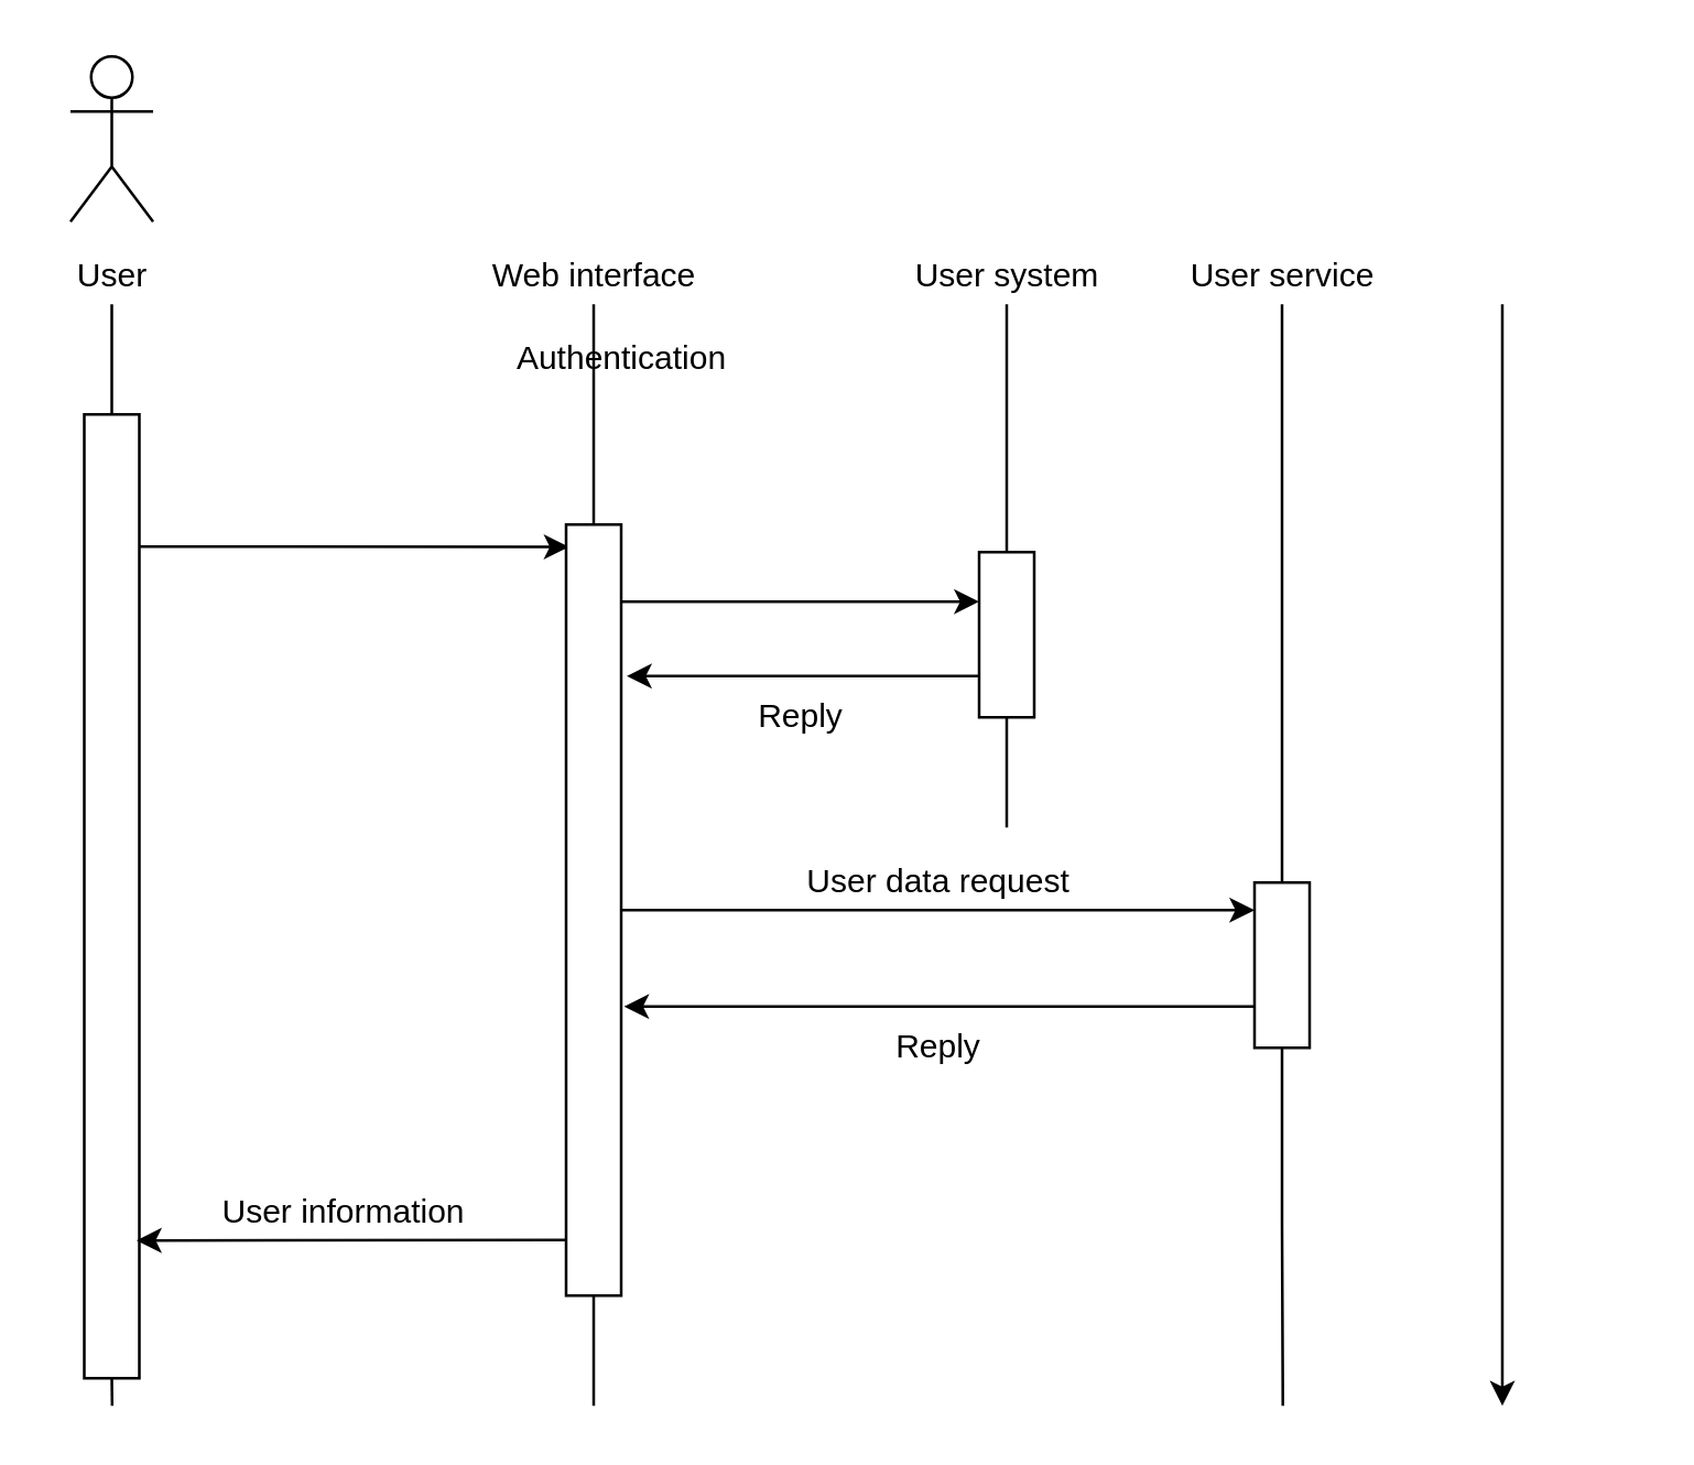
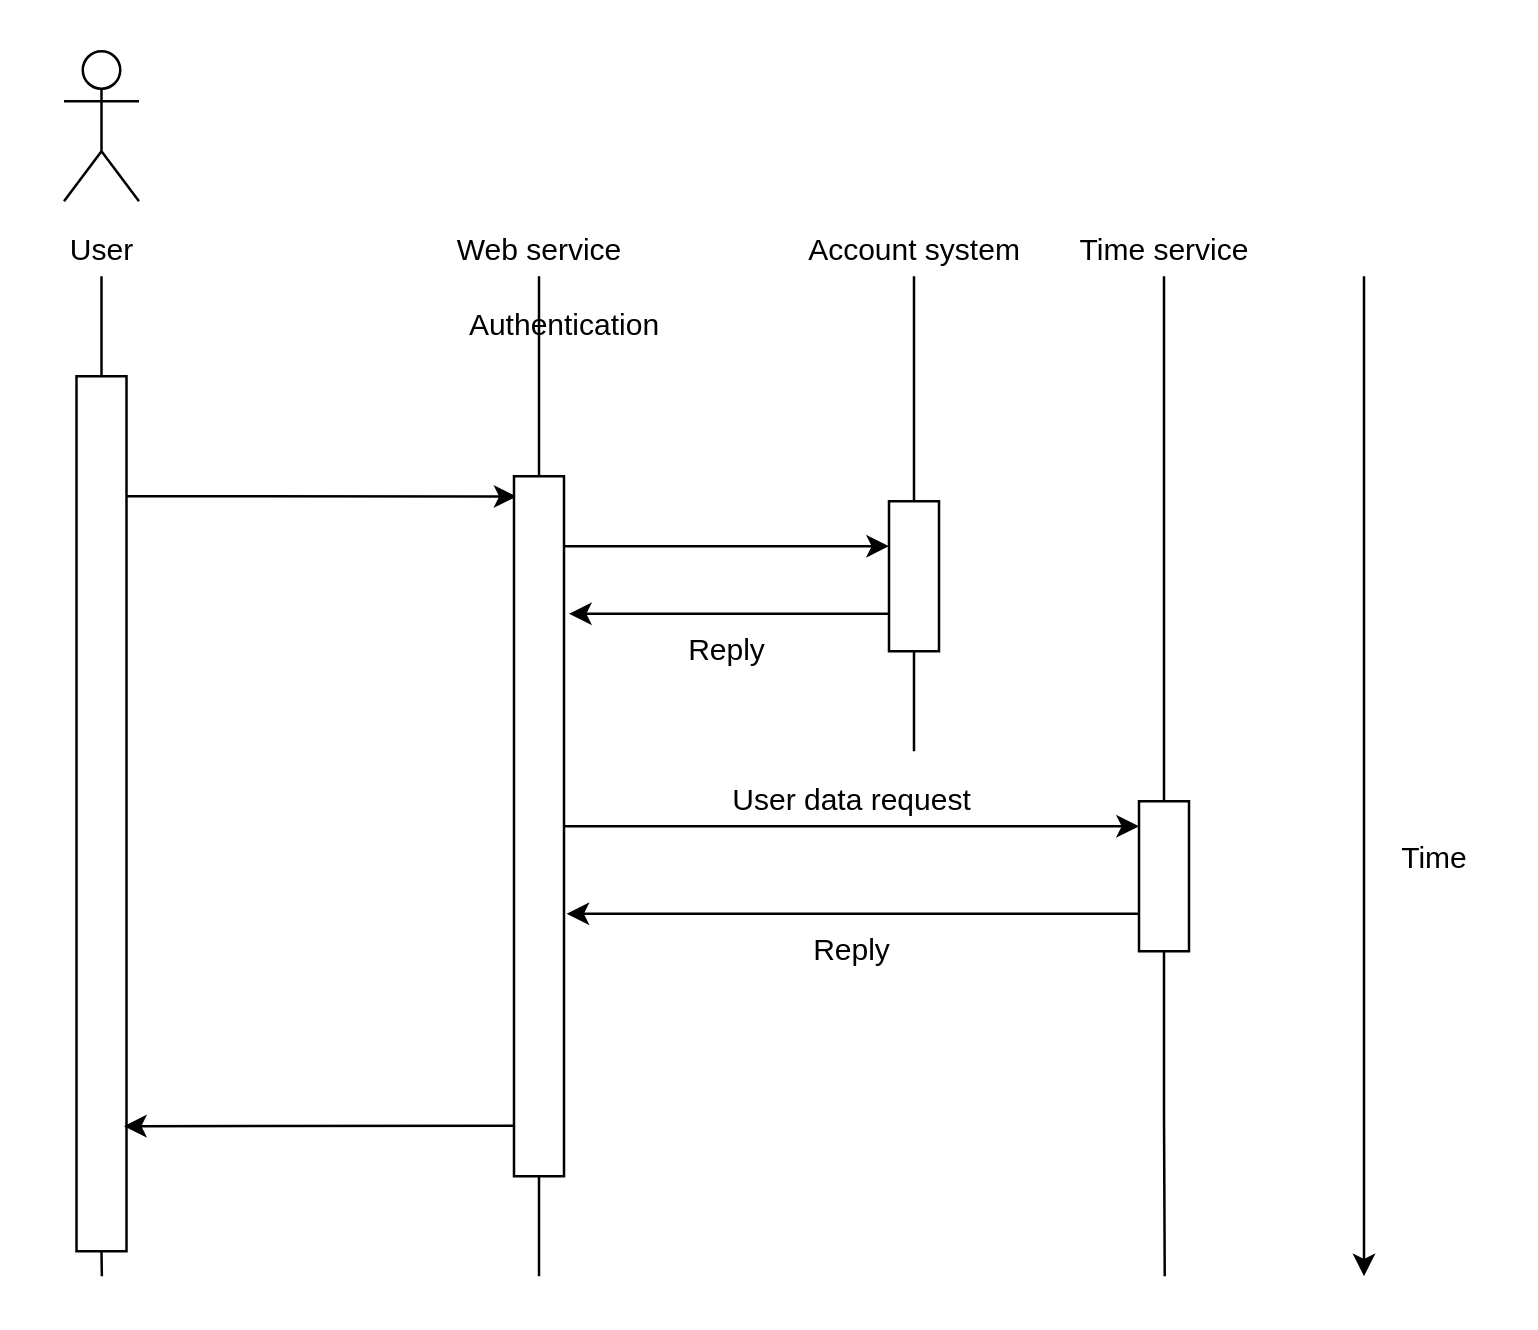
  <mxCell id="0" />
  <mxCell id="1" parent="0" />
  <mxCell id="2" value="" style="shape=umlActor;verticalLabelPosition=bottom;labelBackgroundColor=#ffffff;verticalAlign=top;html=1;outlineConnect=0;fontColor=#000000;" vertex="1" parent="1"><mxGeometry x="25" y="20" width="30" height="60" as="geometry" /></mxCell>
  <mxCell id="3" style="edgeStyle=orthogonalEdgeStyle;rounded=0;orthogonalLoop=1;jettySize=auto;html=1;entryX=0.05;entryY=0.029;entryDx=0;entryDy=0;entryPerimeter=0;fontColor=#000000;" edge="1" parent="1" source="5" target="10"><mxGeometry relative="1" as="geometry"><Array as="points"><mxPoint x="95" y="198" /><mxPoint x="95" y="198" /></Array></mxGeometry></mxCell>
  <mxCell id="4" style="edgeStyle=orthogonalEdgeStyle;rounded=0;orthogonalLoop=1;jettySize=auto;html=1;exitX=0.5;exitY=1;exitDx=0;exitDy=0;endArrow=none;endFill=0;fontColor=#000000;" edge="1" parent="1" source="5"><mxGeometry relative="1" as="geometry"><mxPoint x="40.143" y="510" as="targetPoint" /></mxGeometry></mxCell>
  <mxCell id="5" value="" style="rounded=0;whiteSpace=wrap;html=1;fontColor=#000000;" vertex="1" parent="1"><mxGeometry x="30" y="150" width="20" height="350" as="geometry" /></mxCell>
  <mxCell id="6" value="" style="endArrow=none;html=1;fontColor=#000000;exitX=0.5;exitY=0;exitDx=0;exitDy=0;" edge="1" parent="1" source="5"><mxGeometry width="50" height="50" relative="1" as="geometry"><mxPoint x="39.5" y="150" as="sourcePoint" /><mxPoint x="40" y="110" as="targetPoint" /></mxGeometry></mxCell>
  <mxCell id="7" style="edgeStyle=orthogonalEdgeStyle;rounded=0;orthogonalLoop=1;jettySize=auto;html=1;fontColor=#000000;endArrow=none;endFill=0;" edge="1" parent="1" source="10"><mxGeometry relative="1" as="geometry"><mxPoint x="215" y="110" as="targetPoint" /></mxGeometry></mxCell>
  <mxCell id="8" style="edgeStyle=orthogonalEdgeStyle;rounded=0;orthogonalLoop=1;jettySize=auto;html=1;exitX=1;exitY=0.5;exitDx=0;exitDy=0;endArrow=classic;endFill=1;fontColor=#000000;entryX=0;entryY=0.167;entryDx=0;entryDy=0;entryPerimeter=0;" edge="1" parent="1" source="10" target="20"><mxGeometry relative="1" as="geometry"><mxPoint x="445" y="330" as="targetPoint" /></mxGeometry></mxCell>
  <mxCell id="9" style="edgeStyle=orthogonalEdgeStyle;rounded=0;orthogonalLoop=1;jettySize=auto;html=1;endArrow=none;endFill=0;fontColor=#000000;" edge="1" parent="1" source="10"><mxGeometry relative="1" as="geometry"><mxPoint x="215" y="510" as="targetPoint" /></mxGeometry></mxCell>
  <mxCell id="10" value="" style="rounded=0;whiteSpace=wrap;html=1;fontColor=#000000;" vertex="1" parent="1"><mxGeometry x="205" y="190" width="20" height="280" as="geometry" /></mxCell>
  <mxCell id="11" value="" style="endArrow=classic;html=1;fontColor=#000000;exitX=-0.008;exitY=0.928;exitDx=0;exitDy=0;exitPerimeter=0;entryX=0.95;entryY=0.857;entryDx=0;entryDy=0;entryPerimeter=0;" edge="1" parent="1" source="10" target="5"><mxGeometry width="50" height="50" relative="1" as="geometry"><mxPoint x="235" y="360" as="sourcePoint" /><mxPoint x="285" y="310" as="targetPoint" /></mxGeometry></mxCell>
  <mxCell id="12" value="" style="endArrow=classic;html=1;fontColor=#000000;exitX=1;exitY=0.1;exitDx=0;exitDy=0;exitPerimeter=0;" edge="1" parent="1" source="10"><mxGeometry width="50" height="50" relative="1" as="geometry"><mxPoint x="145" y="330" as="sourcePoint" /><mxPoint x="355" y="218" as="targetPoint" /></mxGeometry></mxCell>
  <mxCell id="13" style="edgeStyle=orthogonalEdgeStyle;rounded=0;orthogonalLoop=1;jettySize=auto;html=1;exitX=0;exitY=0.75;exitDx=0;exitDy=0;endArrow=classic;endFill=1;fontColor=#000000;" edge="1" parent="1" source="16"><mxGeometry relative="1" as="geometry"><mxPoint x="227" y="245" as="targetPoint" /></mxGeometry></mxCell>
  <mxCell id="14" style="edgeStyle=orthogonalEdgeStyle;rounded=0;orthogonalLoop=1;jettySize=auto;html=1;endArrow=none;endFill=0;fontColor=#000000;" edge="1" parent="1" source="16"><mxGeometry relative="1" as="geometry"><mxPoint x="365" y="110" as="targetPoint" /></mxGeometry></mxCell>
  <mxCell id="15" style="edgeStyle=orthogonalEdgeStyle;rounded=0;orthogonalLoop=1;jettySize=auto;html=1;exitX=0.5;exitY=1;exitDx=0;exitDy=0;endArrow=none;endFill=0;fontColor=#000000;" edge="1" parent="1" source="16"><mxGeometry relative="1" as="geometry"><mxPoint x="365" y="300" as="targetPoint" /></mxGeometry></mxCell>
  <mxCell id="16" value="" style="rounded=0;whiteSpace=wrap;html=1;fontColor=#000000;" vertex="1" parent="1"><mxGeometry x="355" y="200" width="20" height="60" as="geometry" /></mxCell>
  <mxCell id="17" style="edgeStyle=orthogonalEdgeStyle;rounded=0;orthogonalLoop=1;jettySize=auto;html=1;exitX=0;exitY=0.75;exitDx=0;exitDy=0;fontColor=#000000;entryX=1.05;entryY=0.625;entryDx=0;entryDy=0;entryPerimeter=0;" edge="1" parent="1" source="20" target="10"><mxGeometry relative="1" as="geometry"><mxPoint x="235" y="365" as="targetPoint" /></mxGeometry></mxCell>
  <mxCell id="18" style="edgeStyle=orthogonalEdgeStyle;rounded=0;orthogonalLoop=1;jettySize=auto;html=1;endArrow=none;endFill=0;fontColor=#000000;" edge="1" parent="1" source="20"><mxGeometry relative="1" as="geometry"><mxPoint x="465" y="110" as="targetPoint" /></mxGeometry></mxCell>
  <mxCell id="19" style="edgeStyle=orthogonalEdgeStyle;rounded=0;orthogonalLoop=1;jettySize=auto;html=1;exitX=0.5;exitY=1;exitDx=0;exitDy=0;endArrow=none;endFill=0;fontColor=#000000;" edge="1" parent="1" source="20"><mxGeometry relative="1" as="geometry"><mxPoint x="465.286" y="510" as="targetPoint" /></mxGeometry></mxCell>
  <mxCell id="20" value="" style="rounded=0;whiteSpace=wrap;html=1;fontColor=#000000;" vertex="1" parent="1"><mxGeometry x="455" y="320" width="20" height="60" as="geometry" /></mxCell>
  <mxCell id="21" value="User" style="text;html=1;align=center;verticalAlign=middle;resizable=0;points=[];autosize=1;fontColor=#000000;" vertex="1" parent="1"><mxGeometry x="20" y="90" width="40" height="20" as="geometry" /></mxCell>
- <mxCell id="22" value="Web interface" style="text;html=1;align=center;verticalAlign=middle;resizable=0;points=[];autosize=1;fontColor=#000000;" vertex="1" parent="1"><mxGeometry x="170" y="90" width="90" height="20" as="geometry" /></mxCell>
- <mxCell id="23" value="User information" style="text;html=1;align=center;verticalAlign=middle;resizable=0;points=[];autosize=1;fontColor=#000000;" vertex="1" parent="1"><mxGeometry x="69" y="430" width="110" height="20" as="geometry" /></mxCell>
+ <mxCell id="22" value="Web service" style="text;html=1;align=center;verticalAlign=middle;resizable=0;points=[];autosize=1;fontColor=#000000;" vertex="1" parent="1"><mxGeometry x="170" y="90" width="90" height="20" as="geometry" /></mxCell>
  <mxCell id="24" value="&lt;div&gt;&lt;span class=&quot;SvKTZc&quot;&gt;&lt;span class=&quot;hrcAhc&quot; lang=&quot;en&quot;&gt;Authenticat&lt;/span&gt;&lt;/span&gt;ion&lt;/div&gt;" style="text;html=1;align=center;verticalAlign=middle;resizable=0;points=[];autosize=1;fontColor=#000000;" vertex="1" parent="1"><mxGeometry x="180" y="120" width="90" height="20" as="geometry" /></mxCell>
  <mxCell id="25" value="Reply" style="text;html=1;align=center;verticalAlign=middle;resizable=0;points=[];autosize=1;fontColor=#000000;" vertex="1" parent="1"><mxGeometry x="265" y="250" width="50" height="20" as="geometry" /></mxCell>
  <mxCell id="26" value="User data request" style="text;html=1;align=center;verticalAlign=middle;resizable=0;points=[];autosize=1;fontColor=#000000;" vertex="1" parent="1"><mxGeometry x="285" y="310" width="110" height="20" as="geometry" /></mxCell>
  <mxCell id="27" value="Reply" style="text;html=1;align=center;verticalAlign=middle;resizable=0;points=[];autosize=1;fontColor=#000000;" vertex="1" parent="1"><mxGeometry x="315" y="370" width="50" height="20" as="geometry" /></mxCell>
- <mxCell id="28" value="User system" style="text;html=1;align=center;verticalAlign=middle;resizable=0;points=[];autosize=1;fontColor=#000000;" vertex="1" parent="1"><mxGeometry x="315" y="90" width="100" height="20" as="geometry" /></mxCell>
- <mxCell id="29" value="User service" style="text;html=1;align=center;verticalAlign=middle;resizable=0;points=[];autosize=1;fontColor=#000000;" vertex="1" parent="1"><mxGeometry x="425" y="90" width="80" height="20" as="geometry" /></mxCell>
+ <mxCell id="28" value="Account system" style="text;html=1;align=center;verticalAlign=middle;resizable=0;points=[];autosize=1;fontColor=#000000;" vertex="1" parent="1"><mxGeometry x="315" y="90" width="100" height="20" as="geometry" /></mxCell>
+ <mxCell id="29" value="Time service" style="text;html=1;align=center;verticalAlign=middle;resizable=0;points=[];autosize=1;fontColor=#000000;" vertex="1" parent="1"><mxGeometry x="425" y="90" width="80" height="20" as="geometry" /></mxCell>
  <mxCell id="30" value="" style="endArrow=classic;html=1;fontColor=#000000;" edge="1" parent="1"><mxGeometry width="50" height="50" relative="1" as="geometry"><mxPoint x="545" y="110" as="sourcePoint" /><mxPoint x="545" y="510" as="targetPoint" /></mxGeometry></mxCell>
+ <mxCell id="31" value="Time" style="text;html=1;align=center;verticalAlign=middle;resizable=0;points=[];autosize=1;fontColor=#000000;" vertex="1" parent="1"><mxGeometry x="553" y="333" width="40" height="20" as="geometry" /></mxCell>
